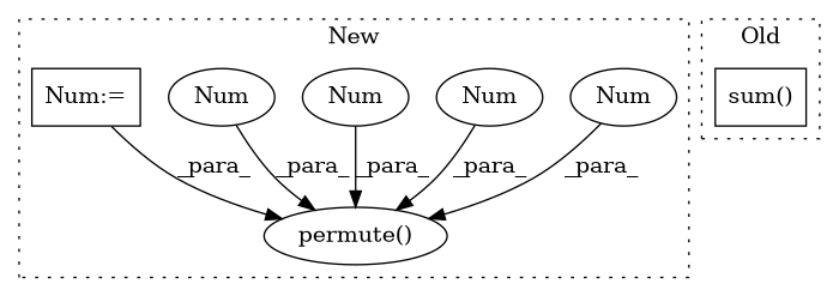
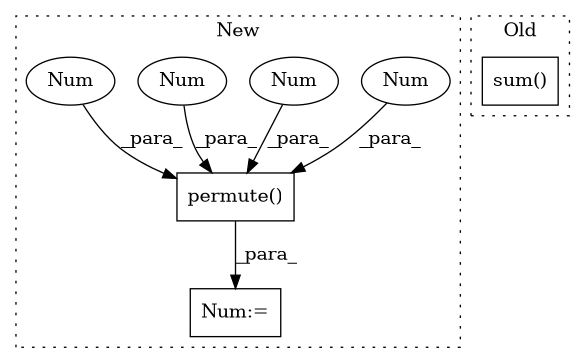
  digraph {
    node [a=76 l=1 shape=ellipse]
-   n1 [a=75 l="11,1" label="permute()" s="7647,7668"]
+   n1 [a=75 l="11,1" label="permute()" s="7647,7668" shape=box]
    n2 [label=Num s=7658]
    n3 [label=Num s=7661]
    n4 [label=Num s=7664]
    n5 [label=Num s=7667]
    n6 [a=68 l=3 label="Num:=" s=7826 shape=box]
    n7 [a=75 l="10,22" label="sum()" s="7800,7815" shape=box]
    subgraph cluster_1 {
      label=New
      style=dotted
      n1
      n2
      n3
      n4
      n5
      n6
    }
    subgraph cluster_2 {
      label=Old
      style=dotted
      n7
    }
-   n6 -> n1 [label=_para_]
+   n1 -> n6 [label=_para_]
    n2 -> n1 [label=_para_]
    n3 -> n1 [label=_para_]
    n4 -> n1 [label=_para_]
    n5 -> n1 [label=_para_]
  }
